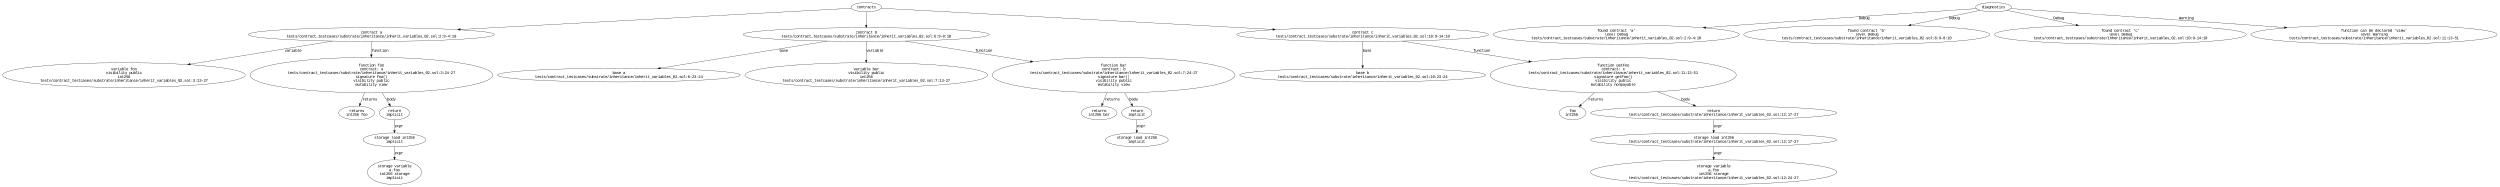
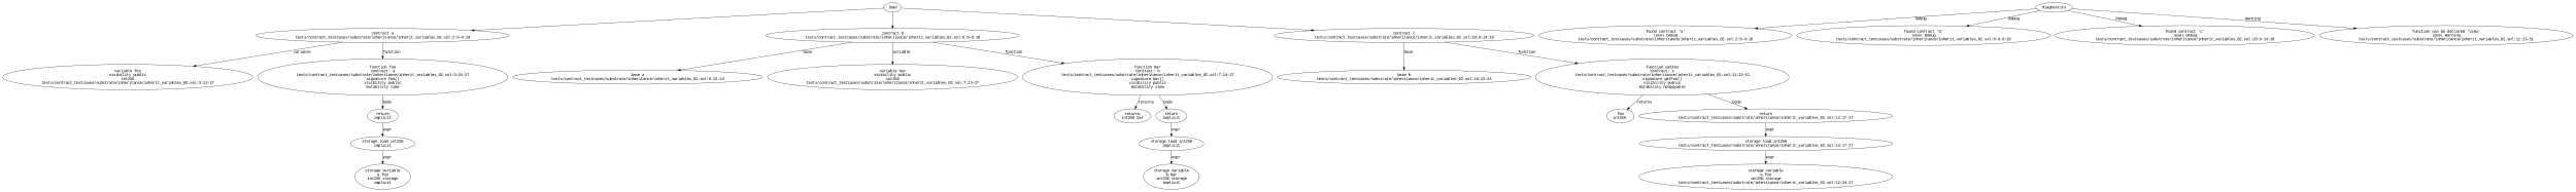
  strict digraph {
    fontname="Liberation Mono"
    node [fontname="Liberation Mono"]
    edge [fontname="Liberation Mono"]
    n1 [label="contract a\ntests/contract_testcases/substrate/inheritance/inherit_variables_02.sol:2:9-4:10"]
    n2 [label="variable foo\nvisibility public\nint256\ntests/contract_testcases/substrate/inheritance/inherit_variables_02.sol:3:13-27"]
    n3 [label="function foo\ncontract: a\ntests/contract_testcases/substrate/inheritance/inherit_variables_02.sol:3:24-27\nsignature foo()\nvisibility public\nmutability view"]
-   n4 [label="returns\nint256 foo"]
    n5 [label="return\nimplicit"]
    n6 [label="storage load int256\nimplicit"]
    n7 [label="storage variable\na.foo\nint256 storage\nimplicit"]
    n8 [label="contract b\ntests/contract_testcases/substrate/inheritance/inherit_variables_02.sol:6:9-8:10"]
    n9 [label="base a\ntests/contract_testcases/substrate/inheritance/inherit_variables_02.sol:6:23-24"]
    n10 [label="variable bar\nvisibility public\nint256\ntests/contract_testcases/substrate/inheritance/inherit_variables_02.sol:7:13-27"]
    n11 [label="function bar\ncontract: b\ntests/contract_testcases/substrate/inheritance/inherit_variables_02.sol:7:24-27\nsignature bar()\nvisibility public\nmutability view"]
    n12 [label="returns\nint256 bar"]
    n13 [label="return\nimplicit"]
    n14 [label="storage load int256\nimplicit"]
+   n15 [label="storage variable\nb.bar\nint256 storage\nimplicit"]
    n16 [label="contract c\ntests/contract_testcases/substrate/inheritance/inherit_variables_02.sol:10:9-14:10"]
    n17 [label="base b\ntests/contract_testcases/substrate/inheritance/inherit_variables_02.sol:10:23-24"]
    n18 [label="function getFoo\ncontract: c\ntests/contract_testcases/substrate/inheritance/inherit_variables_02.sol:11:13-51\nsignature getFoo()\nvisibility public\nmutability nonpayable"]
    n19 [label="foo\nint256 "]
    n20 [label="return\ntests/contract_testcases/substrate/inheritance/inherit_variables_02.sol:12:17-27"]
    n21 [label="storage load int256\ntests/contract_testcases/substrate/inheritance/inherit_variables_02.sol:12:17-27"]
    n22 [label="storage variable\na.foo\nint256 storage\ntests/contract_testcases/substrate/inheritance/inherit_variables_02.sol:12:24-27"]
    n23 [label="found contract 'a'\nlevel Debug\ntests/contract_testcases/substrate/inheritance/inherit_variables_02.sol:2:9-4:10"]
    n24 [label="found contract 'b'\nlevel Debug\ntests/contract_testcases/substrate/inheritance/inherit_variables_02.sol:6:9-8:10"]
    n25 [label="found contract 'c'\nlevel Debug\ntests/contract_testcases/substrate/inheritance/inherit_variables_02.sol:10:9-14:10"]
    n26 [label="function can be declared 'view'\nlevel Warning\ntests/contract_testcases/substrate/inheritance/inherit_variables_02.sol:11:13-51"]
-   contracts
+   contracts [label=load]
    diagnostics
    n1 -> n2 [label=variable]
    n1 -> n3 [label=function]
-   n3 -> n4 [label=returns]
    n3 -> n5 [label=body]
    n5 -> n6 [label=expr]
    n6 -> n7 [label=expr]
    n8 -> n9 [label=base]
    n8 -> n10 [label=variable]
    n8 -> n11 [label=function]
    n11 -> n12 [label=returns]
    n11 -> n13 [label=body]
    n13 -> n14 [label=expr]
+   n14 -> n15 [label=expr]
    n16 -> n17 [label=base]
    n16 -> n18 [label=function]
    n18 -> n19 [label=returns]
    n18 -> n20 [label=body]
    n20 -> n21 [label=expr]
    n21 -> n22 [label=expr]
    contracts -> n1
    contracts -> n8
    contracts -> n16
    diagnostics -> n23 [label=Debug]
    diagnostics -> n24 [label=Debug]
    diagnostics -> n25 [label=Debug]
    diagnostics -> n26 [label=Warning]
  }
